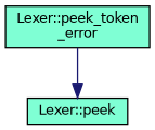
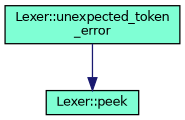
  digraph {
    rankdir=TB
    node [color=black fillcolor=aquamarine fontname=Helvetica fontsize=10 shape=record style=filled]
-   n1 [fontcolor=black height=0.2 label="Lexer::peek_token\l_error" width=0.4]
+   n1 [fontcolor=black height=0.2 label="Lexer::unexpected_token\l_error" width=0.4]
    n2 [height=0.2 label="Lexer::peek" width=0.4]
    n1 -> n2 [color=midnightblue fontname=Helvetica fontsize=10 labelfontname=Helvetica labelfontsize=10 style=solid]
  }
